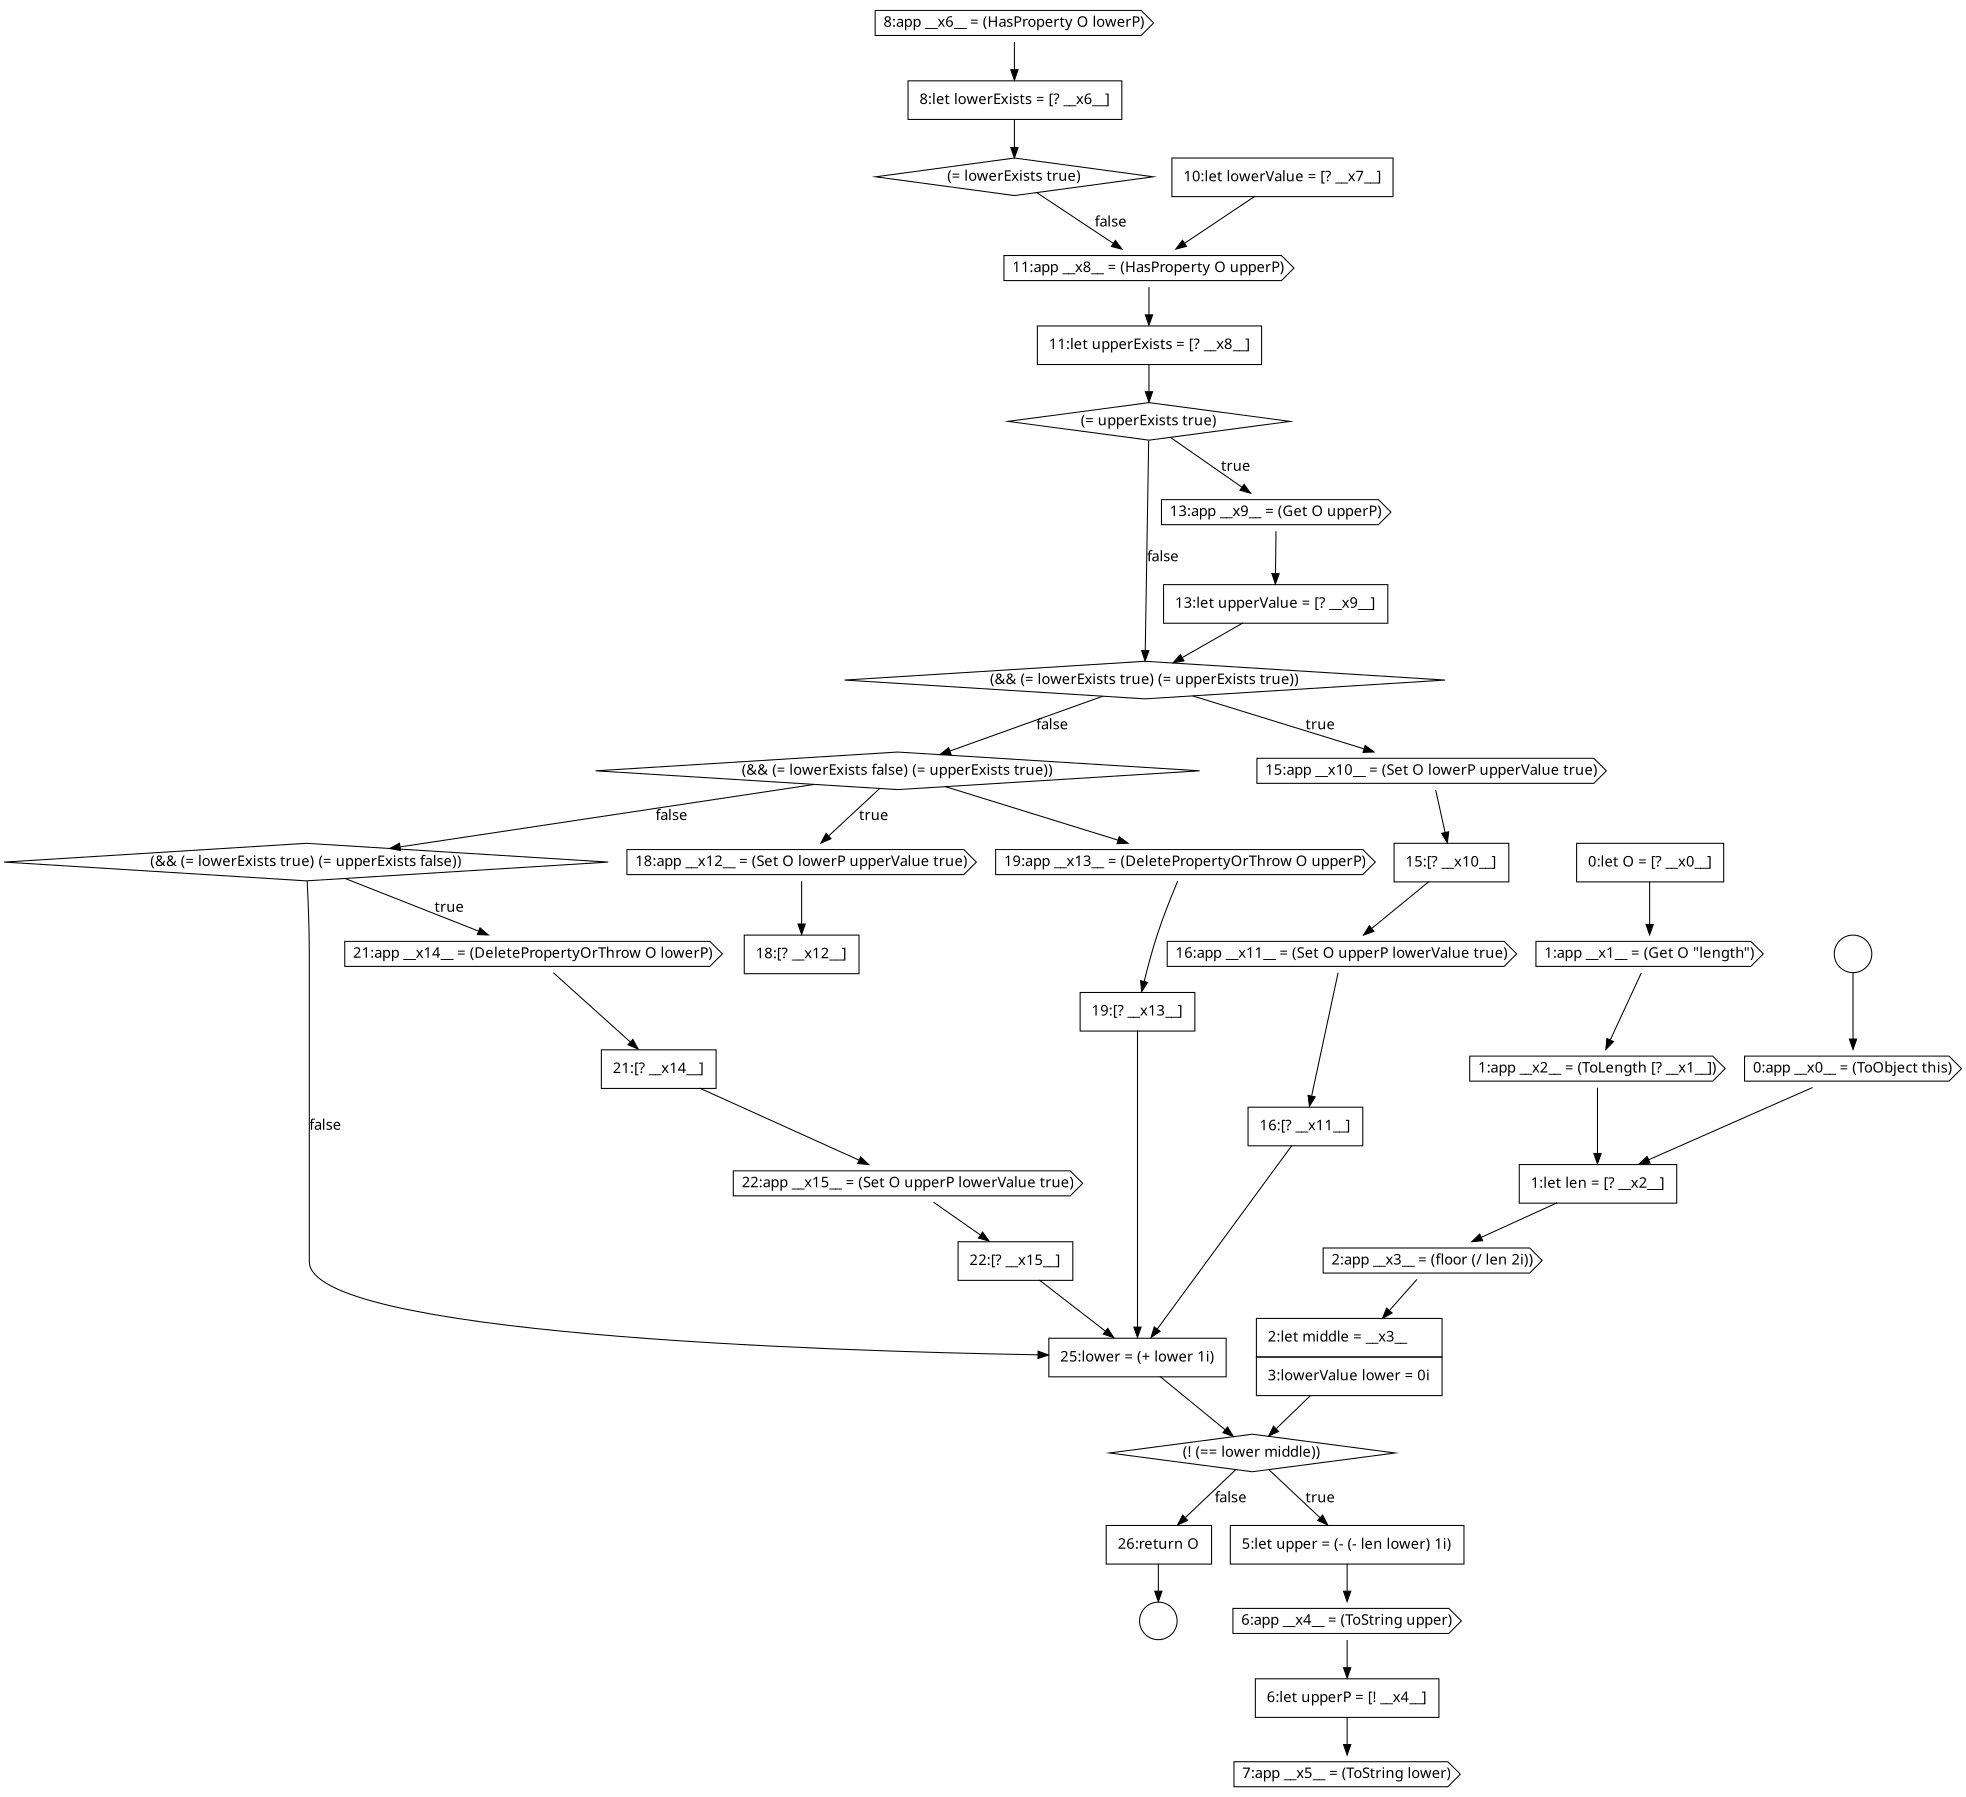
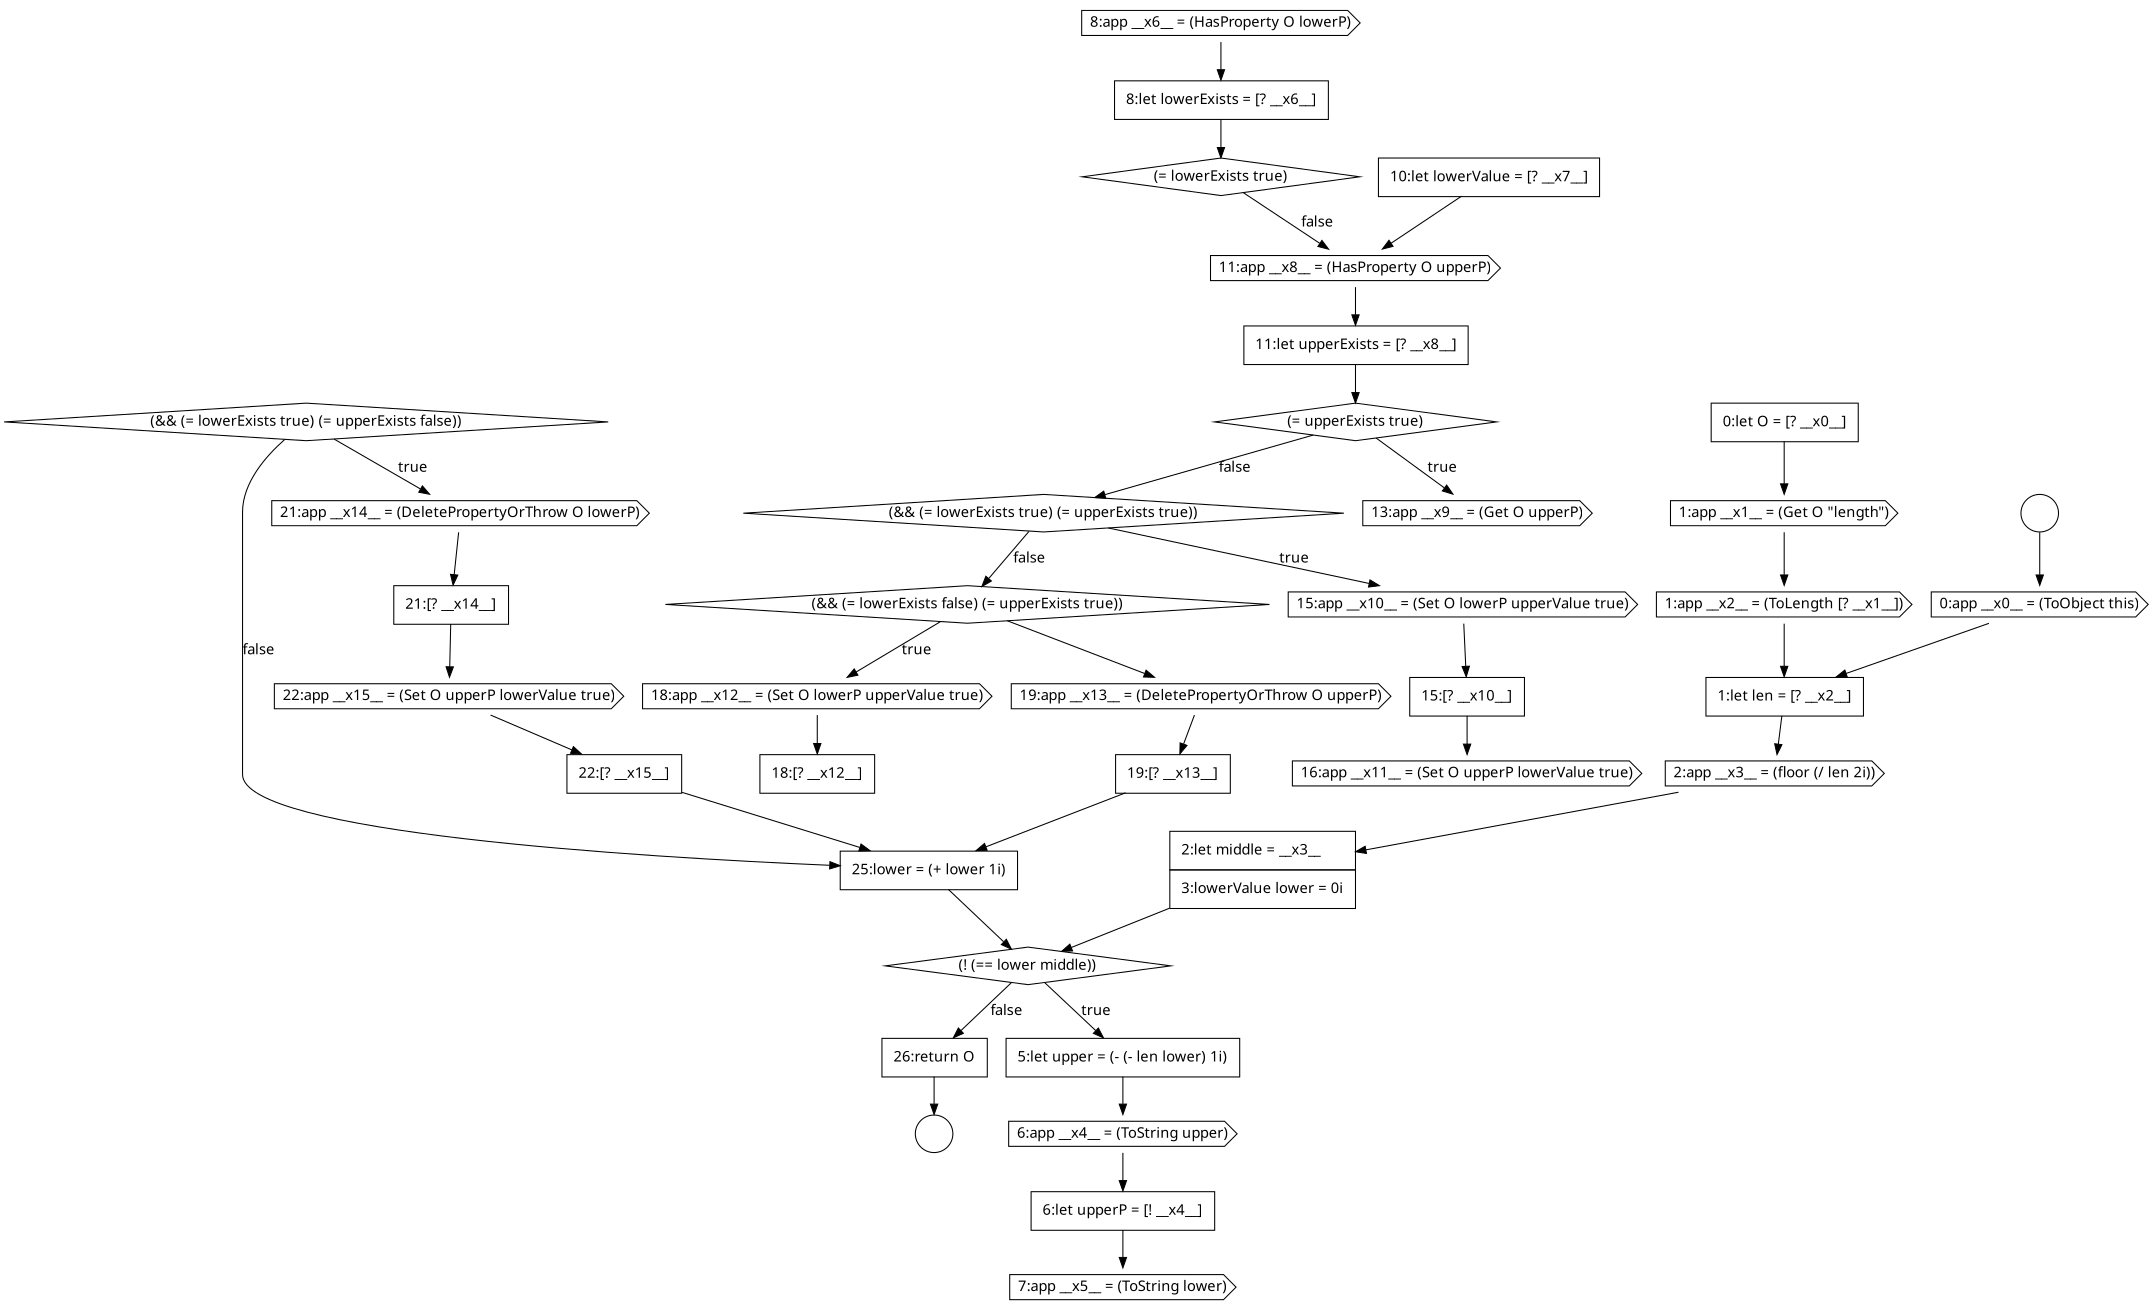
  digraph {
    fontname="Noto Sans"
    node [color=black fillcolor=white fontname="Noto Sans" shape=none style=filled]
    edge [color=black fontname="Noto Sans"]
    n1 [label=<<font color="black">     <table border="0" cellborder="1" cellspacing="0" cellpadding="10">       <tr><td align="left">6:let upperP = [! __x4__]</td></tr>     </table>   </font>> margin=0]
    n2 [label=<<font color="black">7:app __x5__ = (ToString lower)</font>> shape=cds]
    n3 [label=<<font color="black">(&amp;&amp; (= lowerExists false) (= upperExists true))</font>> shape=diamond]
    n4 [label=<<font color="black">(&amp;&amp; (= lowerExists true) (= upperExists false))</font>> shape=diamond]
    n5 [label=<<font color="black">18:app __x12__ = (Set O lowerP upperValue true)</font>> shape=cds]
    n6 [label=<<font color="black">19:app __x13__ = (DeletePropertyOrThrow O upperP)</font>> shape=cds]
    n7 [label=<<font color="black">     <table border="0" cellborder="1" cellspacing="0" cellpadding="10">       <tr><td align="left">25:lower = (+ lower 1i)</td></tr>     </table>   </font>> margin=0]
    n8 [label=<<font color="black">21:app __x14__ = (DeletePropertyOrThrow O lowerP)</font>> shape=cds]
    n9 [label=<<font color="black">     <table border="0" cellborder="1" cellspacing="0" cellpadding="10">       <tr><td align="left">18:[? __x12__]</td></tr>     </table>   </font>> margin=0]
    n10 [label=<<font color="black">(= lowerExists true)</font>> shape=diamond]
    n11 [label=<<font color="black">11:app __x8__ = (HasProperty O upperP)</font>> shape=cds]
    n12 [label=<<font color="black">     <table border="0" cellborder="1" cellspacing="0" cellpadding="10">       <tr><td align="left">11:let upperExists = [? __x8__]</td></tr>     </table>   </font>> margin=0]
    n13 [label=<<font color="black">     <table border="0" cellborder="1" cellspacing="0" cellpadding="10">       <tr><td align="left">0:let O = [? __x0__]</td></tr>     </table>   </font>> margin=0]
    n14 [label=<<font color="black">1:app __x1__ = (Get O &quot;length&quot;)</font>> shape=cds]
    n15 [label=<<font color="black">1:app __x2__ = (ToLength [? __x1__])</font>> shape=cds]
    n16 [label=<<font color="black">2:app __x3__ = (floor (/ len 2i))</font>> shape=cds]
    n17 [label=<<font color="black">     <table border="0" cellborder="1" cellspacing="0" cellpadding="10">       <tr><td align="left">2:let middle = __x3__</td></tr>       <tr><td align="left">3:lowerValue lower = 0i</td></tr>     </table>   </font>> margin=0]
    n18 [label=<<font color="black">(! (== lower middle))</font>> shape=diamond]
    n19 [label=<<font color="black">22:app __x15__ = (Set O upperP lowerValue true)</font>> shape=cds]
    n20 [label=<<font color="black">     <table border="0" cellborder="1" cellspacing="0" cellpadding="10">       <tr><td align="left">22:[? __x15__]</td></tr>     </table>   </font>> margin=0]
    n21 [label=<<font color="black">(&amp;&amp; (= lowerExists true) (= upperExists true))</font>> shape=diamond]
    n22 [label=<<font color="black">15:app __x10__ = (Set O lowerP upperValue true)</font>> shape=cds]
    n23 [label=<<font color="black">     <table border="0" cellborder="1" cellspacing="0" cellpadding="10">       <tr><td align="left">15:[? __x10__]</td></tr>     </table>   </font>> margin=0]
    n24 [label=<<font color="black">     <table border="0" cellborder="1" cellspacing="0" cellpadding="10">       <tr><td align="left">1:let len = [? __x2__]</td></tr>     </table>   </font>> margin=0]
    n25 [label=<<font color="black">(= upperExists true)</font>> shape=diamond]
    n26 [label=<<font color="black">     <table border="0" cellborder="1" cellspacing="0" cellpadding="10">       <tr><td align="left">26:return O</td></tr>     </table>   </font>> margin=0]
    n27 [label=" " shape=circle]
-   n28 [label=<<font color="black">     <table border="0" cellborder="1" cellspacing="0" cellpadding="10">       <tr><td align="left">13:let upperValue = [? __x9__]</td></tr>     </table>   </font>> margin=0]
    n29 [label=<<font color="black">     <table border="0" cellborder="1" cellspacing="0" cellpadding="10">       <tr><td align="left">5:let upper = (- (- len lower) 1i)</td></tr>     </table>   </font>> margin=0]
    n30 [label=<<font color="black">6:app __x4__ = (ToString upper)</font>> shape=cds]
    n31 [label=<<font color="black">     <table border="0" cellborder="1" cellspacing="0" cellpadding="10">       <tr><td align="left">8:let lowerExists = [? __x6__]</td></tr>     </table>   </font>> margin=0]
    n32 [label=<<font color="black">13:app __x9__ = (Get O upperP)</font>> shape=cds]
    n33 [label=<<font color="black">0:app __x0__ = (ToObject this)</font>> shape=cds]
-   n34 [label=<<font color="black">     <table border="0" cellborder="1" cellspacing="0" cellpadding="10">       <tr><td align="left">16:[? __x11__]</td></tr>     </table>   </font>> margin=0]
    n35 [label=<<font color="black">     <table border="0" cellborder="1" cellspacing="0" cellpadding="10">       <tr><td align="left">19:[? __x13__]</td></tr>     </table>   </font>> margin=0]
    n36 [label=<<font color="black">     <table border="0" cellborder="1" cellspacing="0" cellpadding="10">       <tr><td align="left">10:let lowerValue = [? __x7__]</td></tr>     </table>   </font>> margin=0]
    n37 [label=<<font color="black">     <table border="0" cellborder="1" cellspacing="0" cellpadding="10">       <tr><td align="left">21:[? __x14__]</td></tr>     </table>   </font>> margin=0]
    n38 [label=<<font color="black">16:app __x11__ = (Set O upperP lowerValue true)</font>> shape=cds]
    n39 [label=<<font color="black">8:app __x6__ = (HasProperty O lowerP)</font>> shape=cds]
    n40 [label=" " shape=circle]
    n1 -> n2
-   n3 -> n4 [label=<<font color="black">false</font>>]
    n3 -> n5 [label=<<font color="black">true</font>>]
    n3 -> n6
    n4 -> n7 [label=<<font color="black">false</font>>]
    n4 -> n8 [label=<<font color="black">true</font>>]
    n5 -> n9
    n6 -> n35
    n7 -> n18
    n8 -> n37
    n10 -> n11 [label=<<font color="black">false</font>>]
    n11 -> n12
    n12 -> n25
    n13 -> n14
    n14 -> n15
    n15 -> n24
    n16 -> n17
    n17 -> n18
    n18 -> n26 [label=<<font color="black">false</font>>]
    n18 -> n29 [label=<<font color="black">true</font>>]
    n19 -> n20
    n20 -> n7
    n21 -> n3 [label=<<font color="black">false</font>>]
    n21 -> n22 [label=<<font color="black">true</font>>]
    n22 -> n23
    n23 -> n38
    n24 -> n16
    n25 -> n21 [label=<<font color="black">false</font>>]
    n25 -> n32 [label=<<font color="black">true</font>>]
    n26 -> n27
-   n28 -> n21
    n29 -> n30
    n30 -> n1
    n31 -> n10
-   n32 -> n28
    n33 -> n24
-   n34 -> n7
    n35 -> n7
    n36 -> n11
    n37 -> n19
-   n38 -> n34
    n39 -> n31
    n40 -> n33
  }
